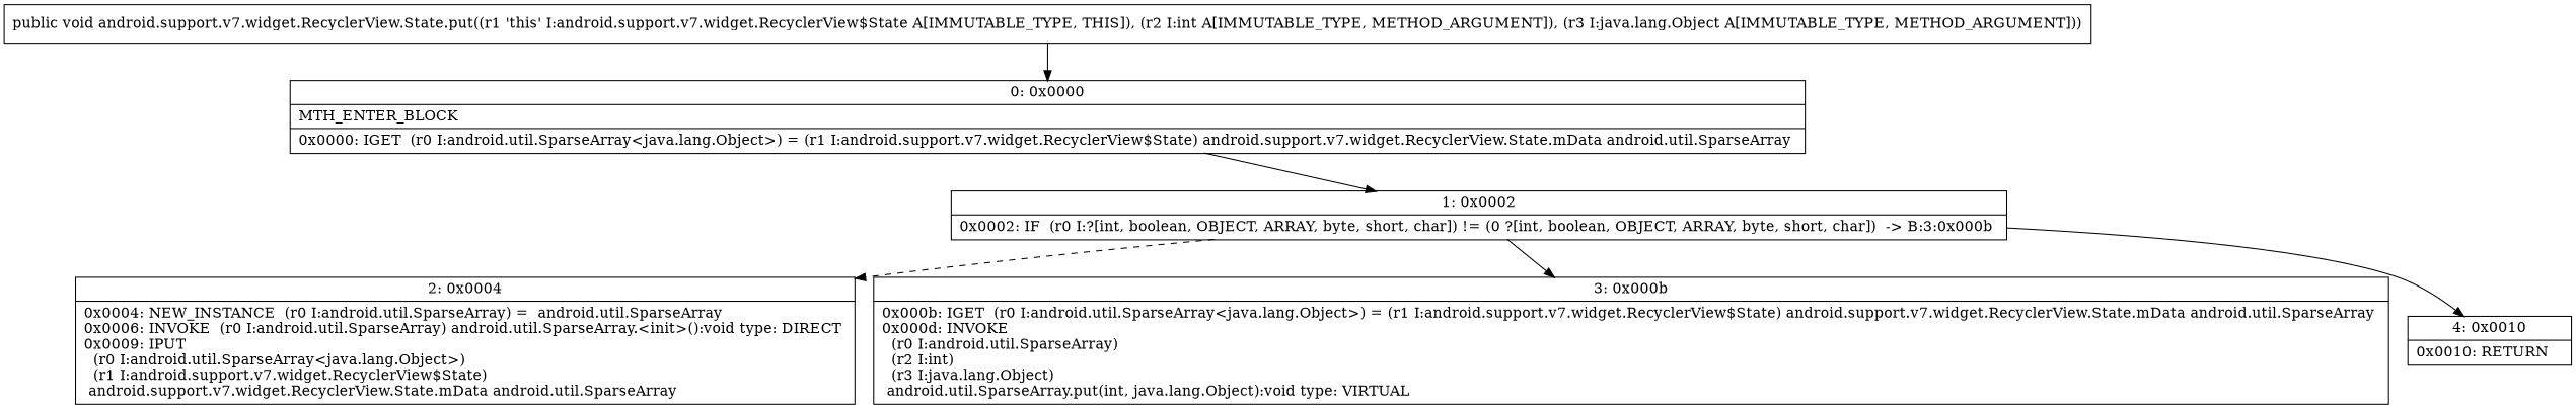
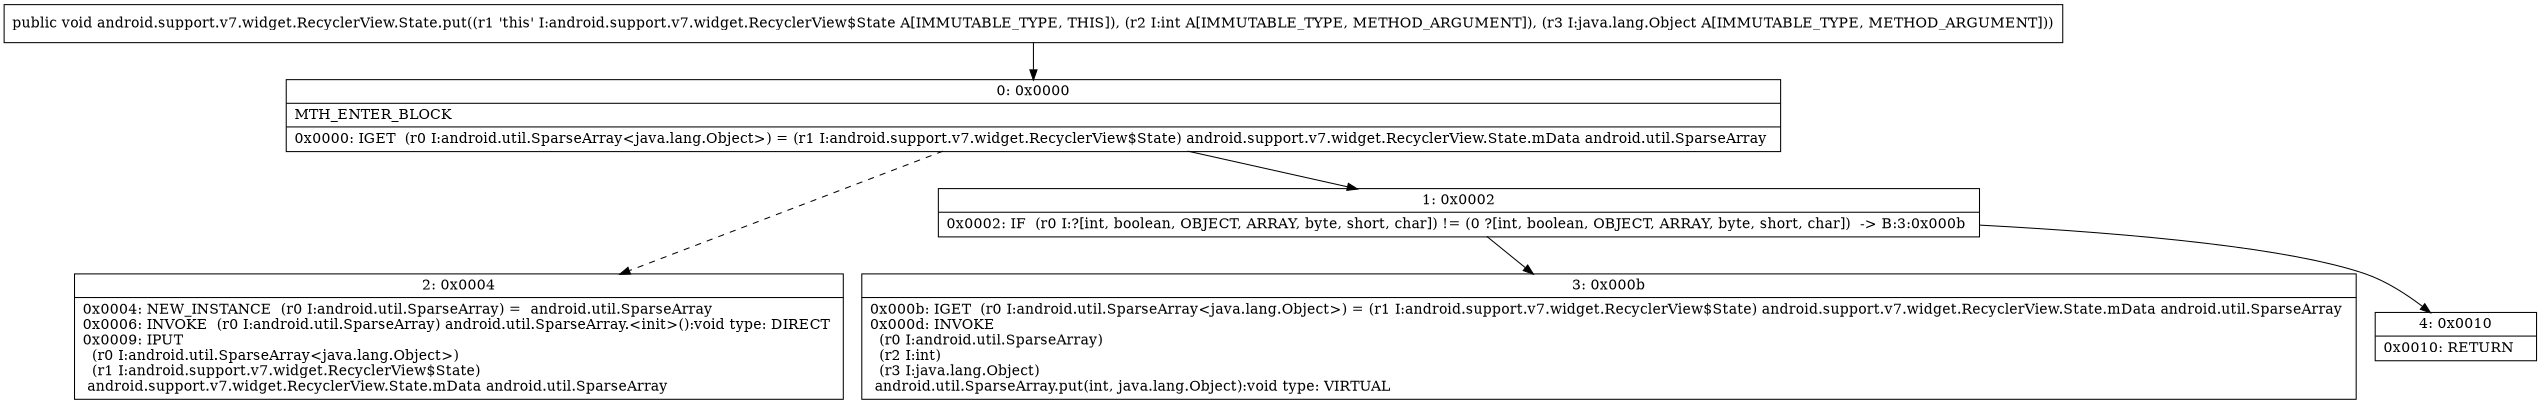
  digraph {
    fontname="DejaVu Serif"
    node [fontname="DejaVu Serif" shape=record]
    edge [fontname="DejaVu Serif"]
    n1 [label="{0\:\ 0x0000|MTH_ENTER_BLOCK\l|0x0000: IGET  (r0 I:android.util.SparseArray\<java.lang.Object\>) = (r1 I:android.support.v7.widget.RecyclerView$State) android.support.v7.widget.RecyclerView.State.mData android.util.SparseArray \l}"]
    n2 [label="{1\:\ 0x0002|0x0002: IF  (r0 I:?[int, boolean, OBJECT, ARRAY, byte, short, char]) != (0 ?[int, boolean, OBJECT, ARRAY, byte, short, char])  \-\> B:3:0x000b \l}"]
    n3 [label="{2\:\ 0x0004|0x0004: NEW_INSTANCE  (r0 I:android.util.SparseArray) =  android.util.SparseArray \l0x0006: INVOKE  (r0 I:android.util.SparseArray) android.util.SparseArray.\<init\>():void type: DIRECT \l0x0009: IPUT  \l  (r0 I:android.util.SparseArray\<java.lang.Object\>)\l  (r1 I:android.support.v7.widget.RecyclerView$State)\l android.support.v7.widget.RecyclerView.State.mData android.util.SparseArray \l}"]
    n4 [label="{3\:\ 0x000b|0x000b: IGET  (r0 I:android.util.SparseArray\<java.lang.Object\>) = (r1 I:android.support.v7.widget.RecyclerView$State) android.support.v7.widget.RecyclerView.State.mData android.util.SparseArray \l0x000d: INVOKE  \l  (r0 I:android.util.SparseArray)\l  (r2 I:int)\l  (r3 I:java.lang.Object)\l android.util.SparseArray.put(int, java.lang.Object):void type: VIRTUAL \l}"]
    n5 [label="{4\:\ 0x0010|0x0010: RETURN   \l}"]
    n6 [label="{public void android.support.v7.widget.RecyclerView.State.put((r1 'this' I:android.support.v7.widget.RecyclerView$State A[IMMUTABLE_TYPE, THIS]), (r2 I:int A[IMMUTABLE_TYPE, METHOD_ARGUMENT]), (r3 I:java.lang.Object A[IMMUTABLE_TYPE, METHOD_ARGUMENT])) }"]
    n1 -> n2
-   n2 -> n3 [style=dashed]
+   n1 -> n3 [style=dashed]
    n2 -> n4
    n2 -> n5
    n6 -> n1
  }
